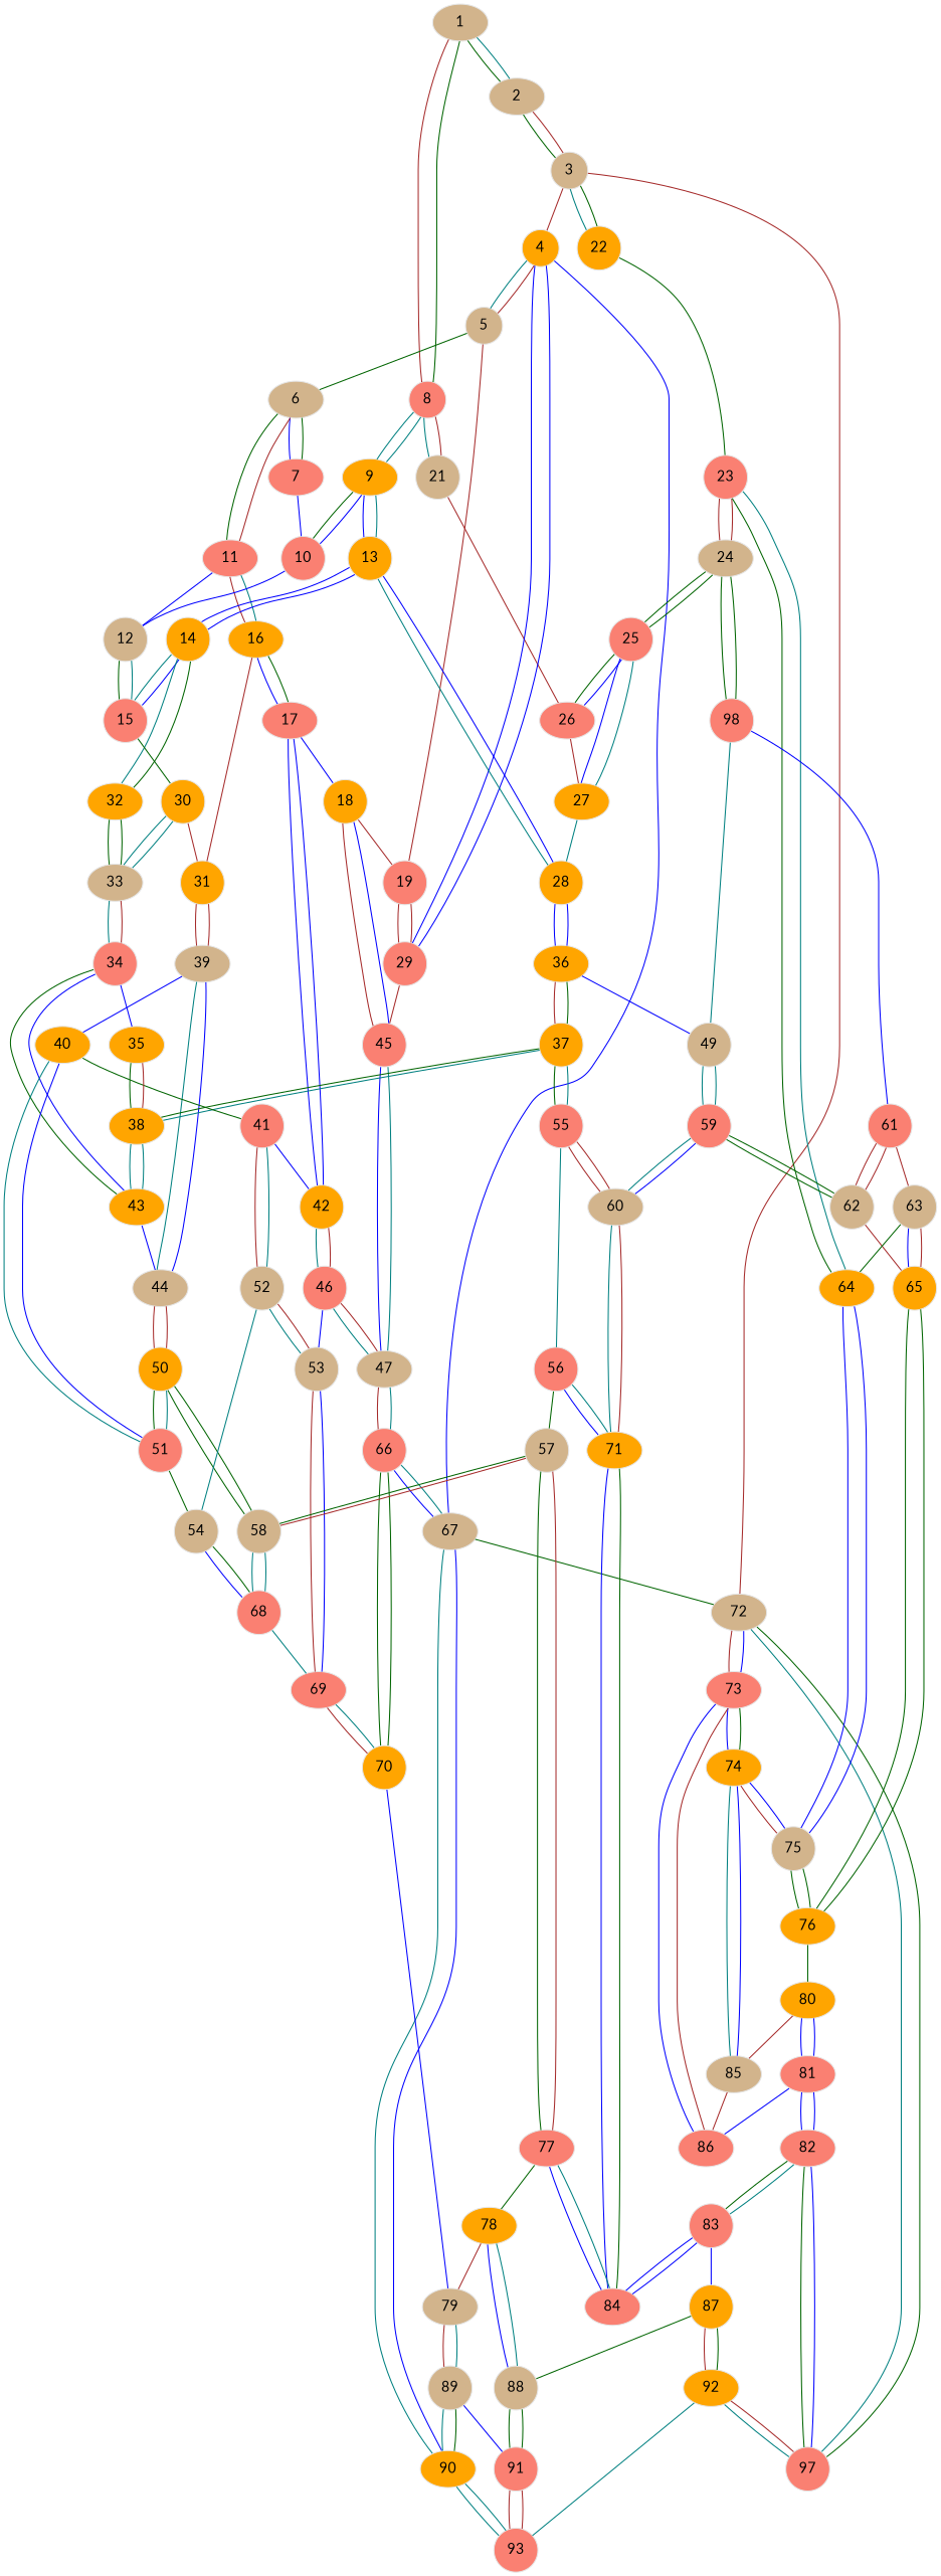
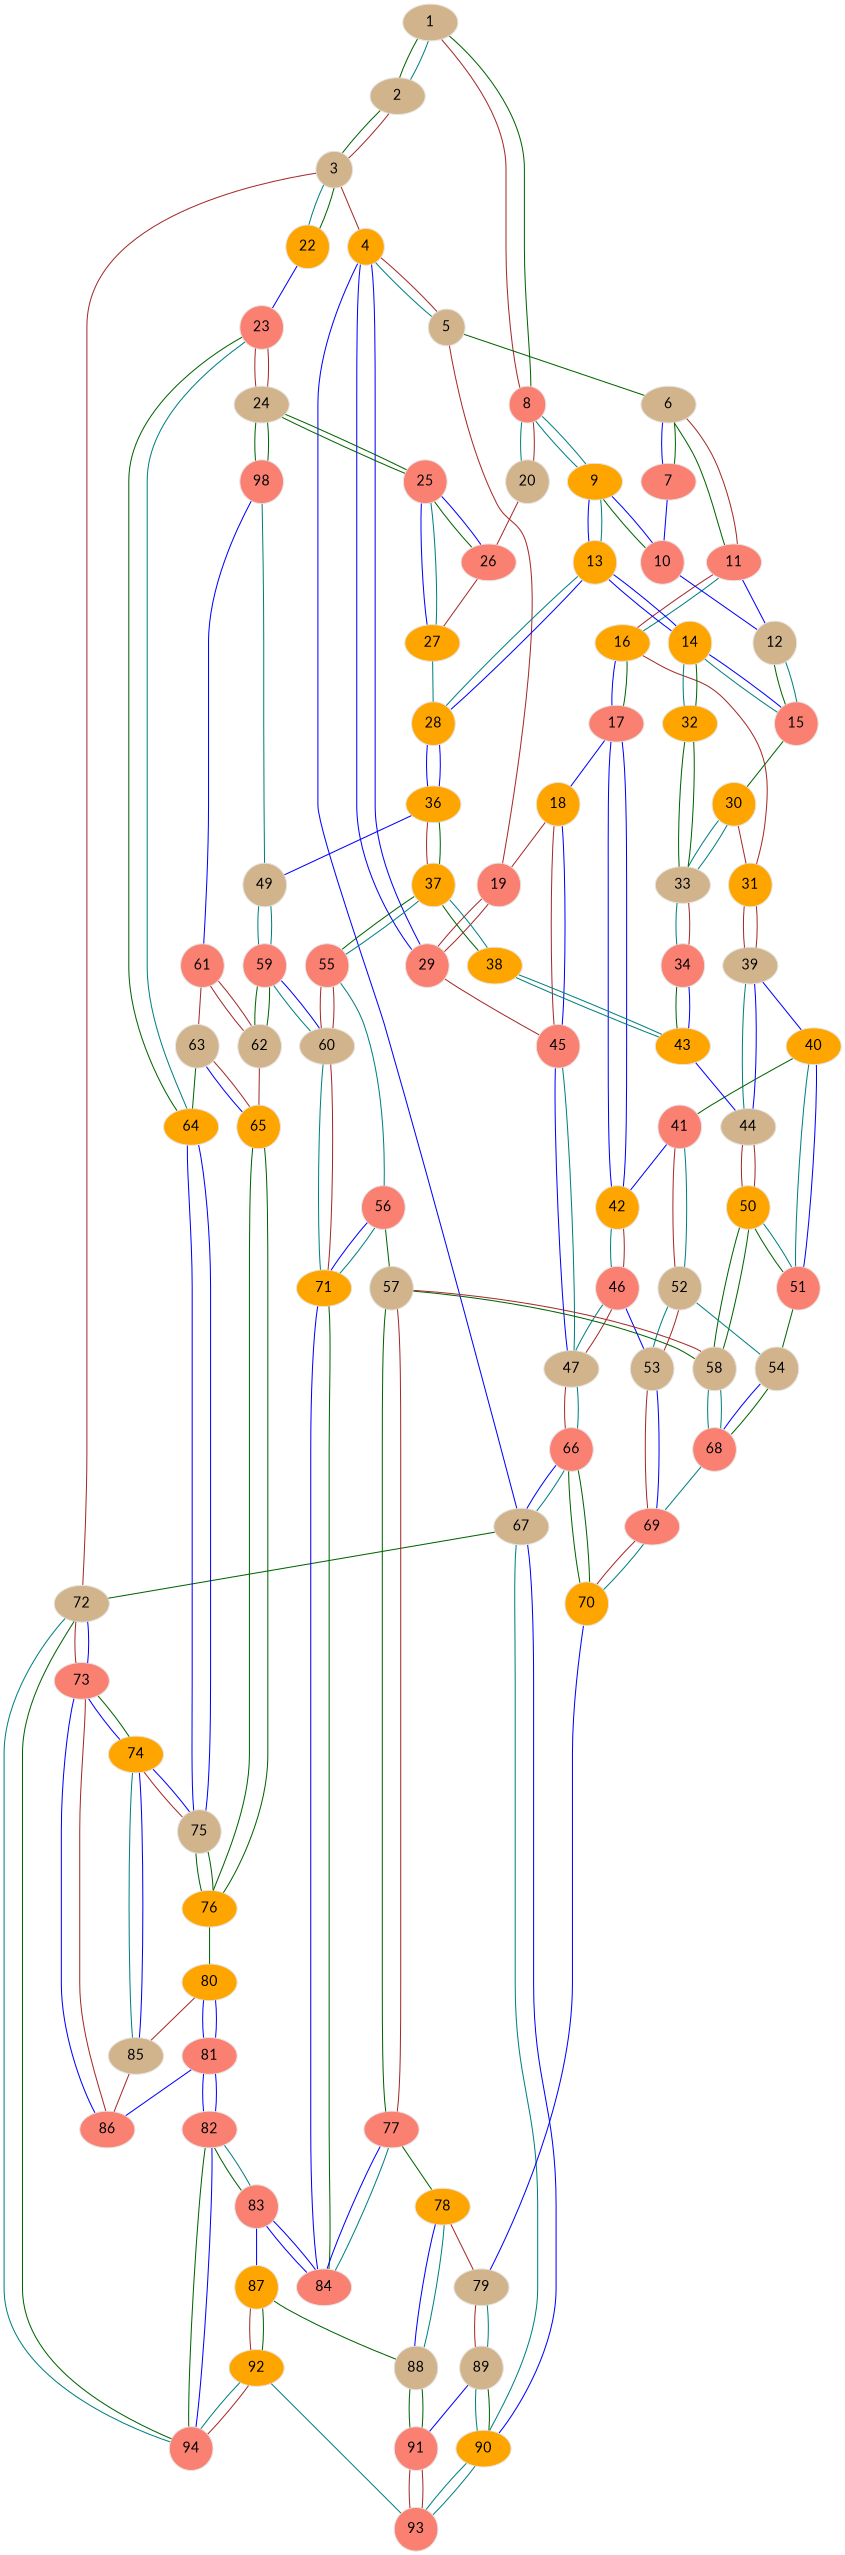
  graph {
    fontname=Lato
    node [color=gray90 fillcolor=salmon fontname=Lato shape=circle style=filled]
    edge [color=blue fontname=Lato]
    1 [fillcolor=tan shape=ellipse]
    2 [fillcolor=tan shape=ellipse]
    8
    3 [fillcolor=tan]
    9 [fillcolor=orange shape=ellipse]
-   21 [fillcolor=tan]
+   21 [fillcolor=tan label=20]
    4 [fillcolor=orange]
    22 [fillcolor=orange]
    72 [fillcolor=tan shape=ellipse]
    5 [fillcolor=tan]
    29
    67 [fillcolor=tan shape=ellipse]
    23
    73 [shape=ellipse]
-   94 [label=97]
+   94
    6 [fillcolor=tan shape=ellipse]
    19
    45
    90 [fillcolor=orange shape=ellipse]
    7 [shape=ellipse]
    11 [shape=ellipse]
    10
    12 [fillcolor=tan]
    16 [fillcolor=orange shape=ellipse]
    13 [fillcolor=orange]
    26 [shape=ellipse]
    14 [fillcolor=orange]
    28 [fillcolor=orange]
    15
    17 [shape=ellipse]
    31 [fillcolor=orange]
    30 [fillcolor=orange]
    32 [fillcolor=orange shape=ellipse]
    36 [fillcolor=orange shape=ellipse]
    33 [fillcolor=tan shape=ellipse]
    18 [fillcolor=orange]
    42 [fillcolor=orange]
    39 [fillcolor=tan shape=ellipse]
    46
    47 [fillcolor=tan shape=ellipse]
    27 [fillcolor=orange shape=ellipse]
    24 [fillcolor=tan shape=ellipse]
    64 [fillcolor=orange shape=ellipse]
    25
    n45 [label=98]
    75 [fillcolor=tan]
    49 [fillcolor=tan]
    61
    37 [fillcolor=orange]
    34
    40 [fillcolor=orange shape=ellipse]
    44 [fillcolor=tan shape=ellipse]
-   35 [fillcolor=orange shape=ellipse]
    43 [fillcolor=orange shape=ellipse]
    38 [fillcolor=orange shape=ellipse]
    55
    59
    56
    60 [fillcolor=tan shape=ellipse]
    41
    51
    50 [fillcolor=orange]
    52 [fillcolor=tan]
    54 [fillcolor=tan]
    53 [fillcolor=tan]
    58 [fillcolor=tan]
    66
    69 [shape=ellipse]
    70 [fillcolor=orange]
    62 [fillcolor=tan]
    63 [fillcolor=tan]
    68
    57 [fillcolor=tan]
    71 [fillcolor=orange shape=ellipse]
    77 [shape=ellipse]
    84 [shape=ellipse]
    78 [fillcolor=orange shape=ellipse]
    65 [fillcolor=orange]
    76 [fillcolor=orange shape=ellipse]
    80 [fillcolor=orange shape=ellipse]
    79 [fillcolor=tan shape=ellipse]
    93
    89 [fillcolor=tan]
    74 [fillcolor=orange shape=ellipse]
    86 [shape=ellipse]
    85 [fillcolor=tan shape=ellipse]
    81 [shape=ellipse]
    88 [fillcolor=tan]
    91
    82 [shape=ellipse]
    83
    87 [fillcolor=orange]
    92 [fillcolor=orange shape=ellipse]
    1 -- 2 [color=darkgreen]
    1 -- 2 [color=teal]
    1 -- 8 [color=brown]
    1 -- 8 [color=darkgreen]
    2 -- 3 [color=darkgreen]
    2 -- 3 [color=brown]
    8 -- 9 [color=teal]
    8 -- 9 [color=teal]
    8 -- 21 [color=teal]
    8 -- 21 [color=brown]
    3 -- 4 [color=brown]
    3 -- 22 [color=teal]
    3 -- 22 [color=darkgreen]
    3 -- 72 [color=brown]
    9 -- 10 [color=darkgreen]
    9 -- 10
    9 -- 13
    9 -- 13 [color=teal]
    21 -- 26 [color=brown]
    4 -- 5 [color=teal]
    4 -- 5 [color=brown]
    4 -- 29
    4 -- 29
    4 -- 67
-   22 -- 23 [color=darkgreen]
+   22 -- 23
    72 -- 73 [color=brown]
    72 -- 73
    72 -- 94 [color=teal]
    72 -- 94 [color=darkgreen]
    5 -- 6 [color=darkgreen]
    5 -- 19 [color=brown]
    29 -- 45 [color=brown]
    67 -- 72 [color=darkgreen]
    67 -- 90 [color=teal]
    67 -- 90
    23 -- 24 [color=brown]
    23 -- 24 [color=brown]
    23 -- 64 [color=darkgreen]
    23 -- 64 [color=teal]
    73 -- 74
    73 -- 74 [color=darkgreen]
    73 -- 86
    73 -- 86 [color=brown]
    6 -- 7
    6 -- 7 [color=darkgreen]
    6 -- 11 [color=darkgreen]
    6 -- 11 [color=brown]
    19 -- 29 [color=brown]
    19 -- 29 [color=brown]
    45 -- 47
    45 -- 47 [color=teal]
    90 -- 93 [color=teal]
    90 -- 93 [color=teal]
    7 -- 10
    11 -- 12
    11 -- 16 [color=brown]
    11 -- 16 [color=teal]
    10 -- 12
    12 -- 15 [color=darkgreen]
    12 -- 15 [color=teal]
    16 -- 17
    16 -- 17 [color=darkgreen]
    16 -- 31 [color=brown]
    13 -- 14
    13 -- 14
    13 -- 28 [color=teal]
    13 -- 28
    26 -- 27 [color=brown]
    14 -- 15 [color=teal]
    14 -- 15
    14 -- 32 [color=teal]
    14 -- 32 [color=darkgreen]
    28 -- 36
    28 -- 36
    15 -- 30 [color=darkgreen]
    17 -- 18
    17 -- 42
    17 -- 42
    31 -- 39 [color=brown]
    31 -- 39 [color=brown]
    30 -- 31 [color=brown]
    30 -- 33 [color=teal]
    30 -- 33 [color=teal]
    32 -- 33 [color=darkgreen]
    32 -- 33 [color=darkgreen]
    36 -- 49
    36 -- 37 [color=brown]
    36 -- 37 [color=darkgreen]
    33 -- 34 [color=teal]
    33 -- 34 [color=brown]
    18 -- 19 [color=brown]
    18 -- 45 [color=brown]
    18 -- 45
    42 -- 46 [color=teal]
    42 -- 46 [color=brown]
    39 -- 40
    39 -- 44 [color=teal]
    39 -- 44
    46 -- 47 [color=teal]
    46 -- 47 [color=brown]
    46 -- 53
    47 -- 66 [color=brown]
    47 -- 66 [color=teal]
    27 -- 28 [color=teal]
    24 -- 25 [color=darkgreen]
    24 -- 25 [color=darkgreen]
    24 -- n45 [color=darkgreen]
    24 -- n45 [color=darkgreen]
    64 -- 75
    64 -- 75
    25 -- 26 [color=darkgreen]
    25 -- 26
    25 -- 27
    25 -- 27 [color=teal]
    n45 -- 49 [color=teal]
    n45 -- 61
    75 -- 76 [color=darkgreen]
    75 -- 76 [color=darkgreen]
    49 -- 59 [color=teal]
    49 -- 59 [color=teal]
    61 -- 62 [color=brown]
    61 -- 62 [color=brown]
    61 -- 63 [color=brown]
    37 -- 38 [color=darkgreen]
    37 -- 38 [color=teal]
    37 -- 55 [color=darkgreen]
    37 -- 55 [color=teal]
-   34 -- 35
    34 -- 43 [color=darkgreen]
    34 -- 43
    40 -- 41 [color=darkgreen]
    40 -- 51 [color=teal]
    40 -- 51
    44 -- 50 [color=brown]
    44 -- 50 [color=brown]
-   35 -- 38 [color=darkgreen]
-   35 -- 38 [color=brown]
    43 -- 44
    38 -- 43 [color=teal]
    38 -- 43 [color=teal]
    55 -- 56 [color=teal]
    55 -- 60 [color=brown]
    55 -- 60 [color=brown]
    59 -- 60 [color=teal]
    59 -- 60
    59 -- 62 [color=darkgreen]
    59 -- 62 [color=darkgreen]
    56 -- 57 [color=darkgreen]
    56 -- 71
    56 -- 71 [color=teal]
    60 -- 71 [color=teal]
    60 -- 71 [color=brown]
    41 -- 42
    41 -- 52 [color=brown]
    41 -- 52 [color=teal]
    51 -- 54 [color=darkgreen]
    50 -- 51 [color=darkgreen]
    50 -- 51 [color=teal]
    50 -- 58 [color=darkgreen]
    50 -- 58 [color=darkgreen]
    52 -- 54 [color=teal]
    52 -- 53 [color=teal]
    52 -- 53 [color=brown]
    54 -- 68
    54 -- 68 [color=darkgreen]
    53 -- 69 [color=brown]
    53 -- 69
    58 -- 68 [color=teal]
    58 -- 68 [color=teal]
    66 -- 67
    66 -- 67 [color=teal]
    66 -- 70 [color=darkgreen]
    66 -- 70 [color=darkgreen]
    69 -- 70 [color=brown]
    69 -- 70 [color=teal]
    70 -- 79
    62 -- 65 [color=brown]
    63 -- 64 [color=darkgreen]
    63 -- 65
    63 -- 65 [color=brown]
    68 -- 69 [color=teal]
    57 -- 58 [color=darkgreen]
    57 -- 58 [color=brown]
    57 -- 77 [color=darkgreen]
    57 -- 77 [color=brown]
    71 -- 84
    71 -- 84 [color=darkgreen]
    77 -- 84
    77 -- 84 [color=teal]
    77 -- 78 [color=darkgreen]
    78 -- 79 [color=brown]
    78 -- 88
    78 -- 88 [color=teal]
    65 -- 76 [color=darkgreen]
    65 -- 76 [color=darkgreen]
    76 -- 80 [color=darkgreen]
    80 -- 85 [color=brown]
    80 -- 81
    80 -- 81
    79 -- 89 [color=brown]
    79 -- 89 [color=teal]
    89 -- 90 [color=teal]
    89 -- 90 [color=darkgreen]
    89 -- 91
    74 -- 75 [color=brown]
    74 -- 75
    74 -- 85 [color=teal]
    74 -- 85
    85 -- 86 [color=brown]
    81 -- 86
    81 -- 82
    81 -- 82
    88 -- 91 [color=darkgreen]
    88 -- 91 [color=darkgreen]
    91 -- 93 [color=brown]
    91 -- 93 [color=brown]
    82 -- 94 [color=darkgreen]
    82 -- 94
    82 -- 83 [color=darkgreen]
    82 -- 83 [color=teal]
    83 -- 84
    83 -- 84
    83 -- 87
    87 -- 88 [color=darkgreen]
    87 -- 92 [color=brown]
    87 -- 92 [color=darkgreen]
    92 -- 94 [color=teal]
    92 -- 94 [color=brown]
    92 -- 93 [color=teal]
  }
